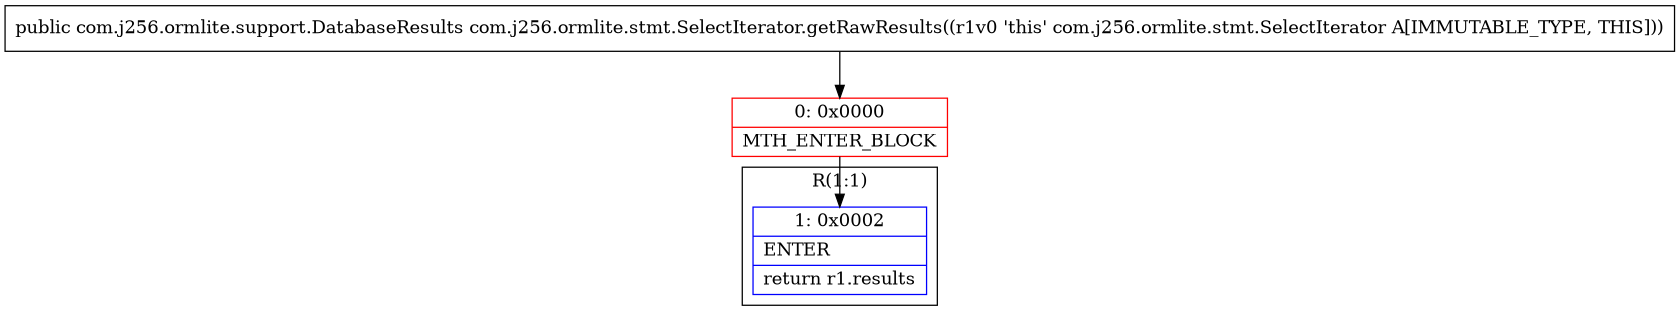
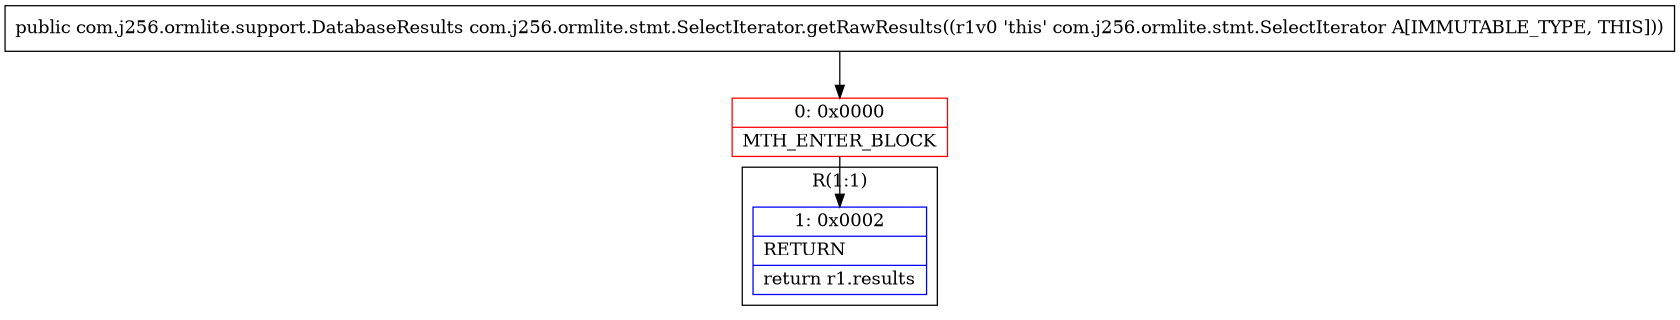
  digraph {
    node [shape=record]
-   n1 [color=blue label="{1\:\ 0x0002|ENTER\l|return r1.results\l}"]
+   n1 [color=blue label="{1\:\ 0x0002|RETURN\l|return r1.results\l}"]
    n2 [color=red label="{0\:\ 0x0000|MTH_ENTER_BLOCK\l}"]
    n3 [label="{public com.j256.ormlite.support.DatabaseResults com.j256.ormlite.stmt.SelectIterator.getRawResults((r1v0 'this' com.j256.ormlite.stmt.SelectIterator A[IMMUTABLE_TYPE, THIS])) }"]
    subgraph cluster_1 {
      label="R(1:1)"
      n1
    }
    n2 -> n1
    n3 -> n2
  }
